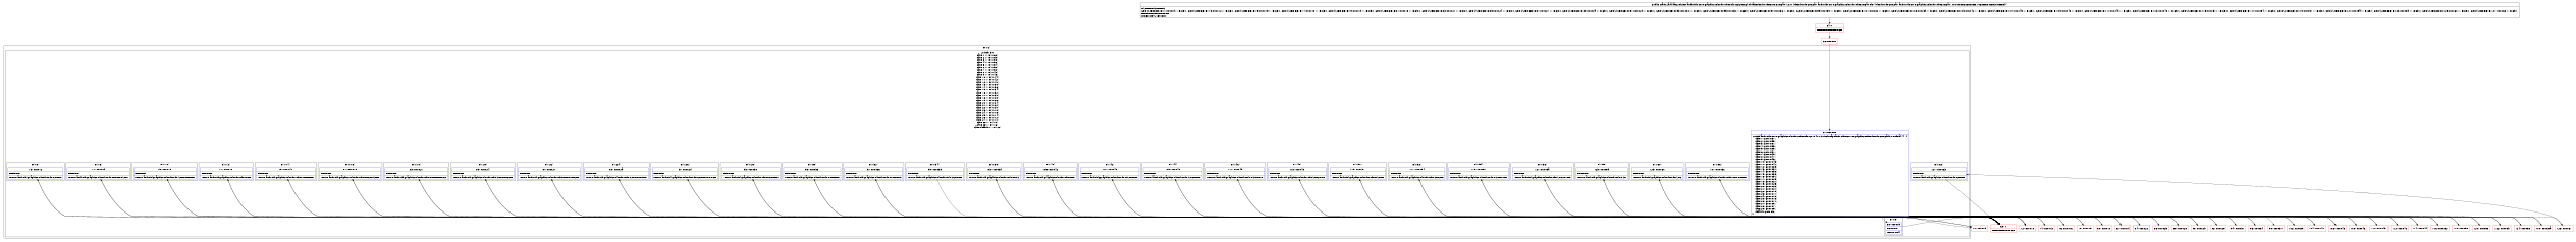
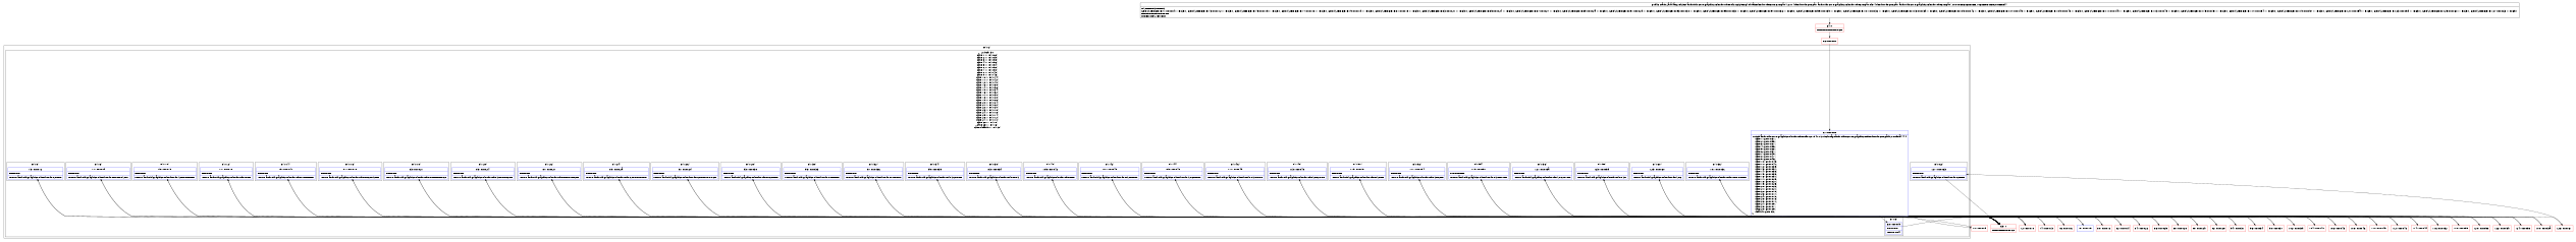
  digraph {
    node [color=red shape=record]
    n1 [color=blue label="{127\:\ 0x0063|RETURN\l|return android.graphics.BlendMode.CLEAR\l}"]
    n2 [color=blue label="{125\:\ 0x0060|RETURN\l|return android.graphics.BlendMode.SRC\l}"]
    n3 [color=blue label="{123\:\ 0x005d|RETURN\l|return android.graphics.BlendMode.DST\l}"]
    n4 [color=blue label="{121\:\ 0x005a|RETURN\l|return android.graphics.BlendMode.SRC_OVER\l}"]
-   n5 [color=blue label="{119\:\ 0x0057|RETURN\l|return android.graphics.BlendMode.DST_OVER\l}"]
+   n5 [color=blue label="{119\:\ 0x0057|MODULATE\l|return android.graphics.BlendMode.DST_OVER\l}"]
    n6 [color=blue label="{117\:\ 0x0054|RETURN\l|return android.graphics.BlendMode.SRC_IN\l}"]
    n7 [color=blue label="{115\:\ 0x0051|RETURN\l|return android.graphics.BlendMode.DST_IN\l}"]
    n8 [color=blue label="{113\:\ 0x004e|RETURN\l|return android.graphics.BlendMode.SRC_OUT\l}"]
    n9 [color=blue label="{111\:\ 0x004b|RETURN\l|return android.graphics.BlendMode.DST_OUT\l}"]
    n10 [color=blue label="{77\:\ 0x0018|RETURN\l|return android.graphics.BlendMode.HUE\l}"]
    n11 [color=blue label="{109\:\ 0x0048|RETURN\l|return android.graphics.BlendMode.SRC_ATOP\l}"]
    n12 [color=blue label="{107\:\ 0x0045|RETURN\l|return android.graphics.BlendMode.DST_ATOP\l}"]
    n13 [color=blue label="{105\:\ 0x0042|RETURN\l|return android.graphics.BlendMode.XOR\l}"]
    n14 [color=blue label="{103\:\ 0x003f|RETURN\l|return android.graphics.BlendMode.PLUS\l}"]
    n15 [color=blue label="{101\:\ 0x003c|RETURN\l|return android.graphics.BlendMode.MODULATE\l}"]
    n16 [color=blue label="{99\:\ 0x0039|RETURN\l|return android.graphics.BlendMode.SCREEN\l}"]
    n17 [color=blue label="{97\:\ 0x0036|RETURN\l|return android.graphics.BlendMode.OVERLAY\l}"]
    n18 [color=blue label="{95\:\ 0x0033|RETURN\l|return android.graphics.BlendMode.DARKEN\l}"]
    n19 [color=blue label="{93\:\ 0x0030|RETURN\l|return android.graphics.BlendMode.LIGHTEN\l}"]
    n20 [color=blue label="{91\:\ 0x002d|RETURN\l|return android.graphics.BlendMode.COLOR_DODGE\l}"]
    n21 [color=blue label="{89\:\ 0x002a|RETURN\l|return android.graphics.BlendMode.COLOR_BURN\l}"]
    n22 [color=blue label="{87\:\ 0x0027|RETURN\l|return android.graphics.BlendMode.HARD_LIGHT\l}"]
    n23 [color=blue label="{85\:\ 0x0024|RETURN\l|return android.graphics.BlendMode.SOFT_LIGHT\l}"]
    n24 [color=blue label="{83\:\ 0x0021|RETURN\l|return android.graphics.BlendMode.DIFFERENCE\l}"]
    n25 [color=blue label="{81\:\ 0x001e|RETURN\l|return android.graphics.BlendMode.EXCLUSION\l}"]
    n26 [color=blue label="{79\:\ 0x001b|RETURN\l|return android.graphics.BlendMode.MULTIPLY\l}"]
    n27 [color=blue label="{75\:\ 0x0015|RETURN\l|return android.graphics.BlendMode.SATURATION\l}"]
    n28 [color=blue label="{73\:\ 0x0012|RETURN\l|return android.graphics.BlendMode.COLOR\l}"]
    n29 [color=blue label="{71\:\ 0x000f|RETURN\l|return android.graphics.BlendMode.LUMINOSITY\l}"]
    n30 [color=blue label="{68\:\ 0x000b|RETURN\l|return null\l}"]
    n31 [color=blue label="{67\:\ 0x0008|switch(androidx.core.graphics.BlendModeUtils.C01941.$SwitchMap$androidx$core$graphics$BlendModeCompat[r2.ordinal()]) \{\l    case 1: goto L61;\l    case 2: goto L59;\l    case 3: goto L57;\l    case 4: goto L55;\l    case 5: goto L53;\l    case 6: goto L51;\l    case 7: goto L49;\l    case 8: goto L47;\l    case 9: goto L45;\l    case 10: goto L43;\l    case 11: goto L41;\l    case 12: goto L39;\l    case 13: goto L37;\l    case 14: goto L35;\l    case 15: goto L33;\l    case 16: goto L31;\l    case 17: goto L29;\l    case 18: goto L27;\l    case 19: goto L25;\l    case 20: goto L23;\l    case 21: goto L21;\l    case 22: goto L19;\l    case 23: goto L17;\l    case 24: goto L15;\l    case 25: goto L13;\l    case 26: goto L11;\l    case 27: goto L9;\l    case 28: goto L7;\l    case 29: goto L5;\l    default: goto L3;\l\}\l}"]
    n32 [label="{65\:\ ?|MTH_EXIT_BLOCK\l}"]
    n33 [label="{72\:\ 0x0010}"]
    n34 [label="{70\:\ 0x000d}"]
    n35 [label="{74\:\ 0x0013}"]
    n36 [label="{76\:\ 0x0016}"]
-   n37 [label="{78\:\ 0x0019}"]
+   n37 [color=blue label="{78\:\ 0x0019}"]
    n38 [label="{80\:\ 0x001c}"]
    n39 [label="{82\:\ 0x001f}"]
-   n40 [color=blue label="{84\:\ 0x0022}"]
+   n40 [label="{84\:\ 0x0022}"]
    n41 [label="{86\:\ 0x0025}"]
    n42 [label="{88\:\ 0x0028}"]
    n43 [label="{90\:\ 0x002b}"]
    n44 [label="{92\:\ 0x002e}"]
    n45 [label="{94\:\ 0x0031}"]
    n46 [label="{96\:\ 0x0034}"]
    n47 [label="{98\:\ 0x0037}"]
    n48 [label="{100\:\ 0x003a}"]
    n49 [label="{102\:\ 0x003d}"]
    n50 [label="{104\:\ 0x0040}"]
    n51 [label="{106\:\ 0x0043}"]
    n52 [label="{108\:\ 0x0046}"]
    n53 [label="{110\:\ 0x0049}"]
    n54 [label="{112\:\ 0x004c}"]
    n55 [label="{114\:\ 0x004f}"]
    n56 [label="{116\:\ 0x0052}"]
    n57 [label="{118\:\ 0x0055}"]
    n58 [label="{120\:\ 0x0058}"]
    n59 [label="{122\:\ 0x005b}"]
    n60 [label="{124\:\ 0x005e}"]
    n61 [label="{126\:\ 0x0061}"]
    n62 [label="{64\:\ ?|MTH_ENTER_BLOCK\l}"]
    n63 [label="{66\:\ 0x0000}"]
    n64 [label="{public static java.lang.Object androidx.core.graphics.BlendModeUtils.Api29Impl.obtainBlendModeFromCompat((r2v0 'blendModeCompat' androidx.core.graphics.BlendModeCompat A[D('blendModeCompat' androidx.core.graphics.BlendModeCompat), IMMUTABLE_TYPE, METHOD_ARGUMENT]))  | USE_LINES_HINTS\lCROSS_EDGE: B:71:0x000f \-\> B:65:?, CROSS_EDGE: B:73:0x0012 \-\> B:65:?, CROSS_EDGE: B:75:0x0015 \-\> B:65:?, CROSS_EDGE: B:77:0x0018 \-\> B:65:?, CROSS_EDGE: B:79:0x001b \-\> B:65:?, CROSS_EDGE: B:81:0x001e \-\> B:65:?, CROSS_EDGE: B:83:0x0021 \-\> B:65:?, CROSS_EDGE: B:85:0x0024 \-\> B:65:?, CROSS_EDGE: B:87:0x0027 \-\> B:65:?, CROSS_EDGE: B:89:0x002a \-\> B:65:?, CROSS_EDGE: B:91:0x002d \-\> B:65:?, CROSS_EDGE: B:93:0x0030 \-\> B:65:?, CROSS_EDGE: B:95:0x0033 \-\> B:65:?, CROSS_EDGE: B:97:0x0036 \-\> B:65:?, CROSS_EDGE: B:99:0x0039 \-\> B:65:?, CROSS_EDGE: B:101:0x003c \-\> B:65:?, CROSS_EDGE: B:103:0x003f \-\> B:65:?, CROSS_EDGE: B:105:0x0042 \-\> B:65:?, CROSS_EDGE: B:107:0x0045 \-\> B:65:?, CROSS_EDGE: B:109:0x0048 \-\> B:65:?, CROSS_EDGE: B:111:0x004b \-\> B:65:?, CROSS_EDGE: B:113:0x004e \-\> B:65:?, CROSS_EDGE: B:115:0x0051 \-\> B:65:?, CROSS_EDGE: B:117:0x0054 \-\> B:65:?, CROSS_EDGE: B:119:0x0057 \-\> B:65:?, CROSS_EDGE: B:121:0x005a \-\> B:65:?, CROSS_EDGE: B:123:0x005d \-\> B:65:?, CROSS_EDGE: B:125:0x0060 \-\> B:65:?, CROSS_EDGE: B:127:0x0063 \-\> B:65:?\lINLINE_NOT_NEEDED\lTYPE_VARS: EMPTY\l}" color=""]
    subgraph cluster_1 {
      label="R(1:2)"
      subgraph cluster_2 {
        label="Switch: 30\n case 1 -> R(1:62)\n case 2 -> R(1:60)\n case 3 -> R(1:58)\n case 4 -> R(1:56)\n case 5 -> R(1:54)\n case 6 -> R(1:52)\n case 7 -> R(1:50)\n case 8 -> R(1:48)\n case 9 -> R(1:46)\n case 10 -> R(1:44)\n case 11 -> R(1:42)\n case 12 -> R(1:40)\n case 13 -> R(1:38)\n case 14 -> R(1:36)\n case 15 -> R(1:34)\n case 16 -> R(1:32)\n case 17 -> R(1:30)\n case 18 -> R(1:28)\n case 19 -> R(1:26)\n case 20 -> R(1:24)\n case 21 -> R(1:22)\n case 22 -> R(1:20)\n case 23 -> R(1:18)\n case 24 -> R(1:16)\n case 25 -> R(1:14)\n case 26 -> R(1:12)\n case 27 -> R(1:10)\n case 28 -> R(1:8)\n case 29 -> R(1:6)\n case default -> R(1:3)"
        n31
        subgraph cluster_3 {
          label="R(1:62)"
          n1
        }
        subgraph cluster_4 {
          label="R(1:60)"
          n2
        }
        subgraph cluster_5 {
          label="R(1:58)"
          n3
        }
        subgraph cluster_6 {
          label="R(1:56)"
          n4
        }
        subgraph cluster_7 {
          label="R(1:54)"
          n5
        }
        subgraph cluster_8 {
          label="R(1:52)"
          n6
        }
        subgraph cluster_9 {
          label="R(1:50)"
          n7
        }
        subgraph cluster_10 {
          label="R(1:48)"
          n8
        }
        subgraph cluster_11 {
          label="R(1:46)"
          n9
        }
        subgraph cluster_12 {
          label="R(1:12)"
          n10
        }
        subgraph cluster_13 {
          label="R(1:44)"
          n11
        }
        subgraph cluster_14 {
          label="R(1:42)"
          n12
        }
        subgraph cluster_15 {
          label="R(1:40)"
          n13
        }
        subgraph cluster_16 {
          label="R(1:38)"
          n14
        }
        subgraph cluster_17 {
          label="R(1:36)"
          n15
        }
        subgraph cluster_18 {
          label="R(1:34)"
          n16
        }
        subgraph cluster_19 {
          label="R(1:32)"
          n17
        }
        subgraph cluster_20 {
          label="R(1:30)"
          n18
        }
        subgraph cluster_21 {
          label="R(1:28)"
          n19
        }
        subgraph cluster_22 {
          label="R(1:26)"
          n20
        }
        subgraph cluster_23 {
          label="R(1:24)"
          n21
        }
        subgraph cluster_24 {
          label="R(1:22)"
          n22
        }
        subgraph cluster_25 {
          label="R(1:20)"
          n23
        }
        subgraph cluster_26 {
          label="R(1:18)"
          n24
        }
        subgraph cluster_27 {
          label="R(1:16)"
          n25
        }
        subgraph cluster_28 {
          label="R(1:14)"
          n26
        }
        subgraph cluster_29 {
          label="R(1:10)"
          n27
        }
        subgraph cluster_30 {
          label="R(1:8)"
          n28
        }
        subgraph cluster_31 {
          label="R(1:6)"
          n29
        }
        subgraph cluster_32 {
          label="R(1:3)"
          n30
        }
      }
    }
    n1 -> n32
    n2 -> n32
    n3 -> n32
    n4 -> n32
    n5 -> n32
    n6 -> n32
    n7 -> n32
    n8 -> n32
    n9 -> n32
    n10 -> n32
    n11 -> n32
    n12 -> n32
    n13 -> n32
    n14 -> n32
    n15 -> n33
    n16 -> n32
    n17 -> n32
    n18 -> n32
    n19 -> n32
    n20 -> n32
    n21 -> n32
    n22 -> n32
    n23 -> n32
    n24 -> n32
    n25 -> n32
-   n26 -> n34
+   n26 -> n32
    n27 -> n32
    n28 -> n32
    n29 -> n32
    n30 -> n32
    n31 -> n30
    n31 -> n33
    n31 -> n34
    n31 -> n35
    n31 -> n36
    n31 -> n37
    n31 -> n38
    n31 -> n39
    n31 -> n40
    n31 -> n41
    n31 -> n42
    n31 -> n43
    n31 -> n44
    n31 -> n45
    n31 -> n46
    n31 -> n47
    n31 -> n48
    n31 -> n49
    n31 -> n50
    n31 -> n51
    n31 -> n52
    n31 -> n53
    n31 -> n54
    n31 -> n55
    n31 -> n56
    n31 -> n57
    n31 -> n58
    n31 -> n59
    n31 -> n60
    n31 -> n61
    n33 -> n28
    n34 -> n29
    n35 -> n27
    n36 -> n10
    n37 -> n26
    n38 -> n25
    n39 -> n24
    n40 -> n23
    n41 -> n22
    n42 -> n21
    n43 -> n20
    n44 -> n19
    n45 -> n18
    n46 -> n17
+   n47 -> n16
    n48 -> n15
    n49 -> n14
    n50 -> n13
    n51 -> n12
    n52 -> n11
    n53 -> n9
    n54 -> n8
    n55 -> n7
    n56 -> n6
    n57 -> n5
    n58 -> n4
    n59 -> n3
    n60 -> n2
    n61 -> n1
    n62 -> n63
    n63 -> n31
    n64 -> n62
  }
